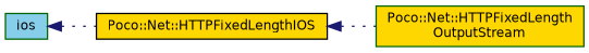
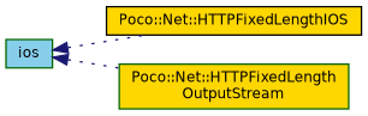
  digraph {
    rankdir=LR
    node [color=darkgreen fillcolor=gold fontname=Helvetica fontsize=10 shape=record style=filled]
    edge [color=midnightblue dir=back fontname=Helvetica fontsize=10 labelfontname=Helvetica labelfontsize=10 style=dotted]
    n1 [color=black fontcolor=black height=0.2 label="Poco::Net::HTTPFixedLengthIOS" width=0.4]
    n2 [height=0.2 label="Poco::Net::HTTPFixedLength\lOutputStream" width=0.4]
    n3 [fillcolor=skyblue height=0.2 label=ios width=0.4]
-   n1 -> n2
+   n3 -> n2
    n3 -> n1
  }
